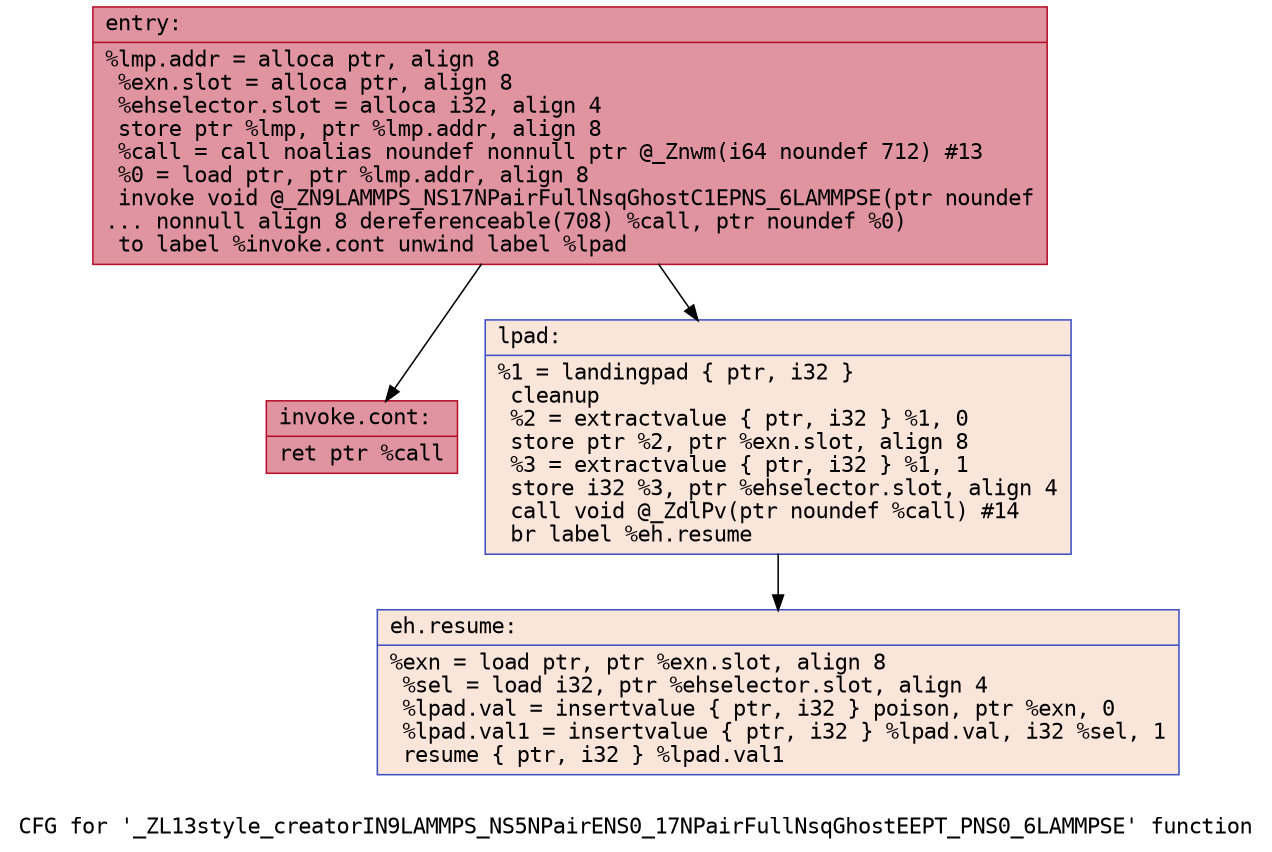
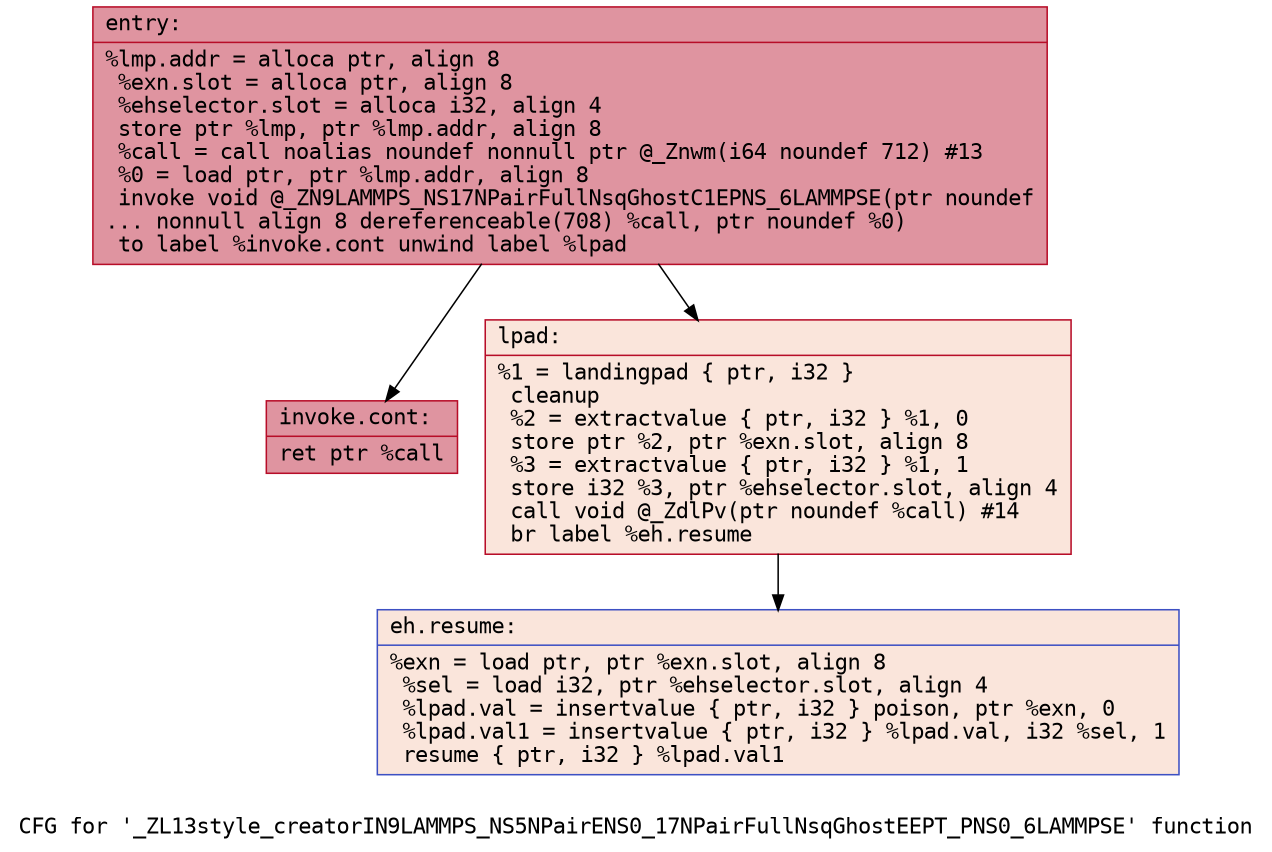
  digraph {
    label="CFG for '_ZL13style_creatorIN9LAMMPS_NS5NPairENS0_17NPairFullNsqGhostEEPT_PNS0_6LAMMPSE' function"
    fontname="DejaVu Sans Mono"
    node [color="#b70d28ff" fillcolor="#b70d2870" fontname="DejaVu Sans Mono" shape=record style=filled]
    edge [fontname="DejaVu Sans Mono"]
    n1 [label="{entry:\l|  %lmp.addr = alloca ptr, align 8\l  %exn.slot = alloca ptr, align 8\l  %ehselector.slot = alloca i32, align 4\l  store ptr %lmp, ptr %lmp.addr, align 8\l  %call = call noalias noundef nonnull ptr @_Znwm(i64 noundef 712) #13\l  %0 = load ptr, ptr %lmp.addr, align 8\l  invoke void @_ZN9LAMMPS_NS17NPairFullNsqGhostC1EPNS_6LAMMPSE(ptr noundef\l... nonnull align 8 dereferenceable(708) %call, ptr noundef %0)\l          to label %invoke.cont unwind label %lpad\l}"]
    n2 [label="{invoke.cont:\l|  ret ptr %call\l}"]
-   n3 [color="#3d50c3ff" fillcolor="#f4c5ad70" label="{lpad:\l|  %1 = landingpad \{ ptr, i32 \}\l          cleanup\l  %2 = extractvalue \{ ptr, i32 \} %1, 0\l  store ptr %2, ptr %exn.slot, align 8\l  %3 = extractvalue \{ ptr, i32 \} %1, 1\l  store i32 %3, ptr %ehselector.slot, align 4\l  call void @_ZdlPv(ptr noundef %call) #14\l  br label %eh.resume\l}"]
+   n3 [fillcolor="#f4c5ad70" label="{lpad:\l|  %1 = landingpad \{ ptr, i32 \}\l          cleanup\l  %2 = extractvalue \{ ptr, i32 \} %1, 0\l  store ptr %2, ptr %exn.slot, align 8\l  %3 = extractvalue \{ ptr, i32 \} %1, 1\l  store i32 %3, ptr %ehselector.slot, align 4\l  call void @_ZdlPv(ptr noundef %call) #14\l  br label %eh.resume\l}"]
    n4 [color="#3d50c3ff" fillcolor="#f4c5ad70" label="{eh.resume:\l|  %exn = load ptr, ptr %exn.slot, align 8\l  %sel = load i32, ptr %ehselector.slot, align 4\l  %lpad.val = insertvalue \{ ptr, i32 \} poison, ptr %exn, 0\l  %lpad.val1 = insertvalue \{ ptr, i32 \} %lpad.val, i32 %sel, 1\l  resume \{ ptr, i32 \} %lpad.val1\l}"]
    n1 -> n2
    n1 -> n3
    n3 -> n4
  }
